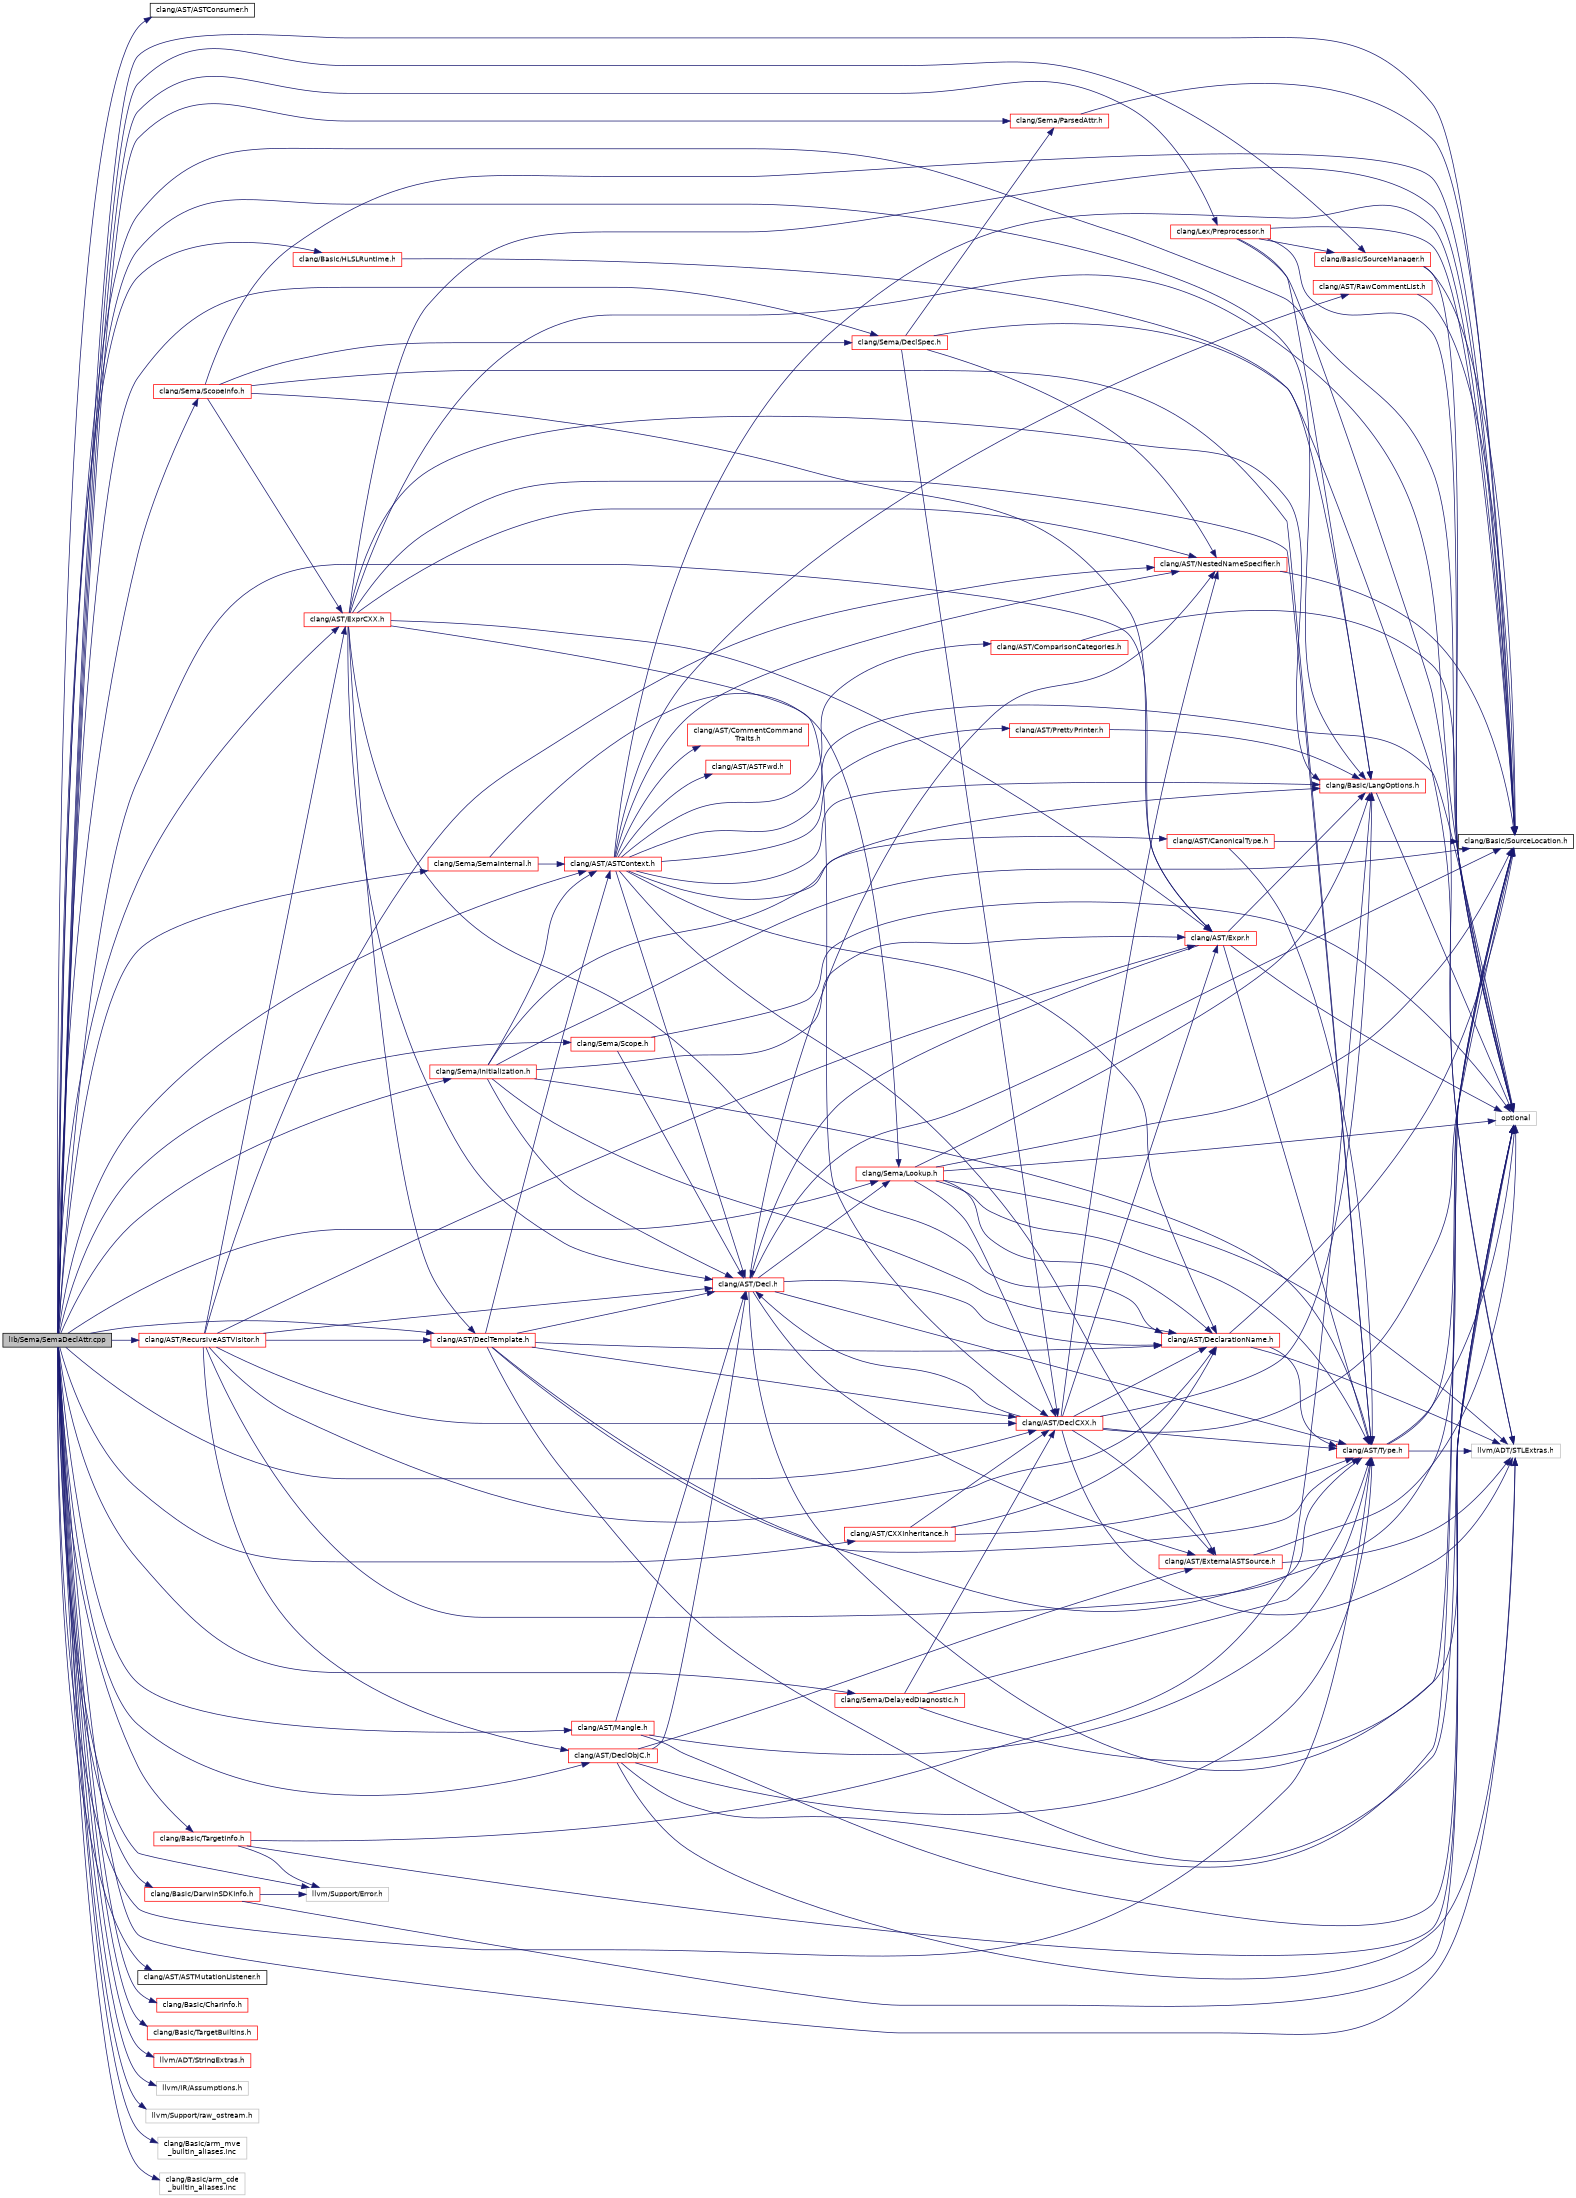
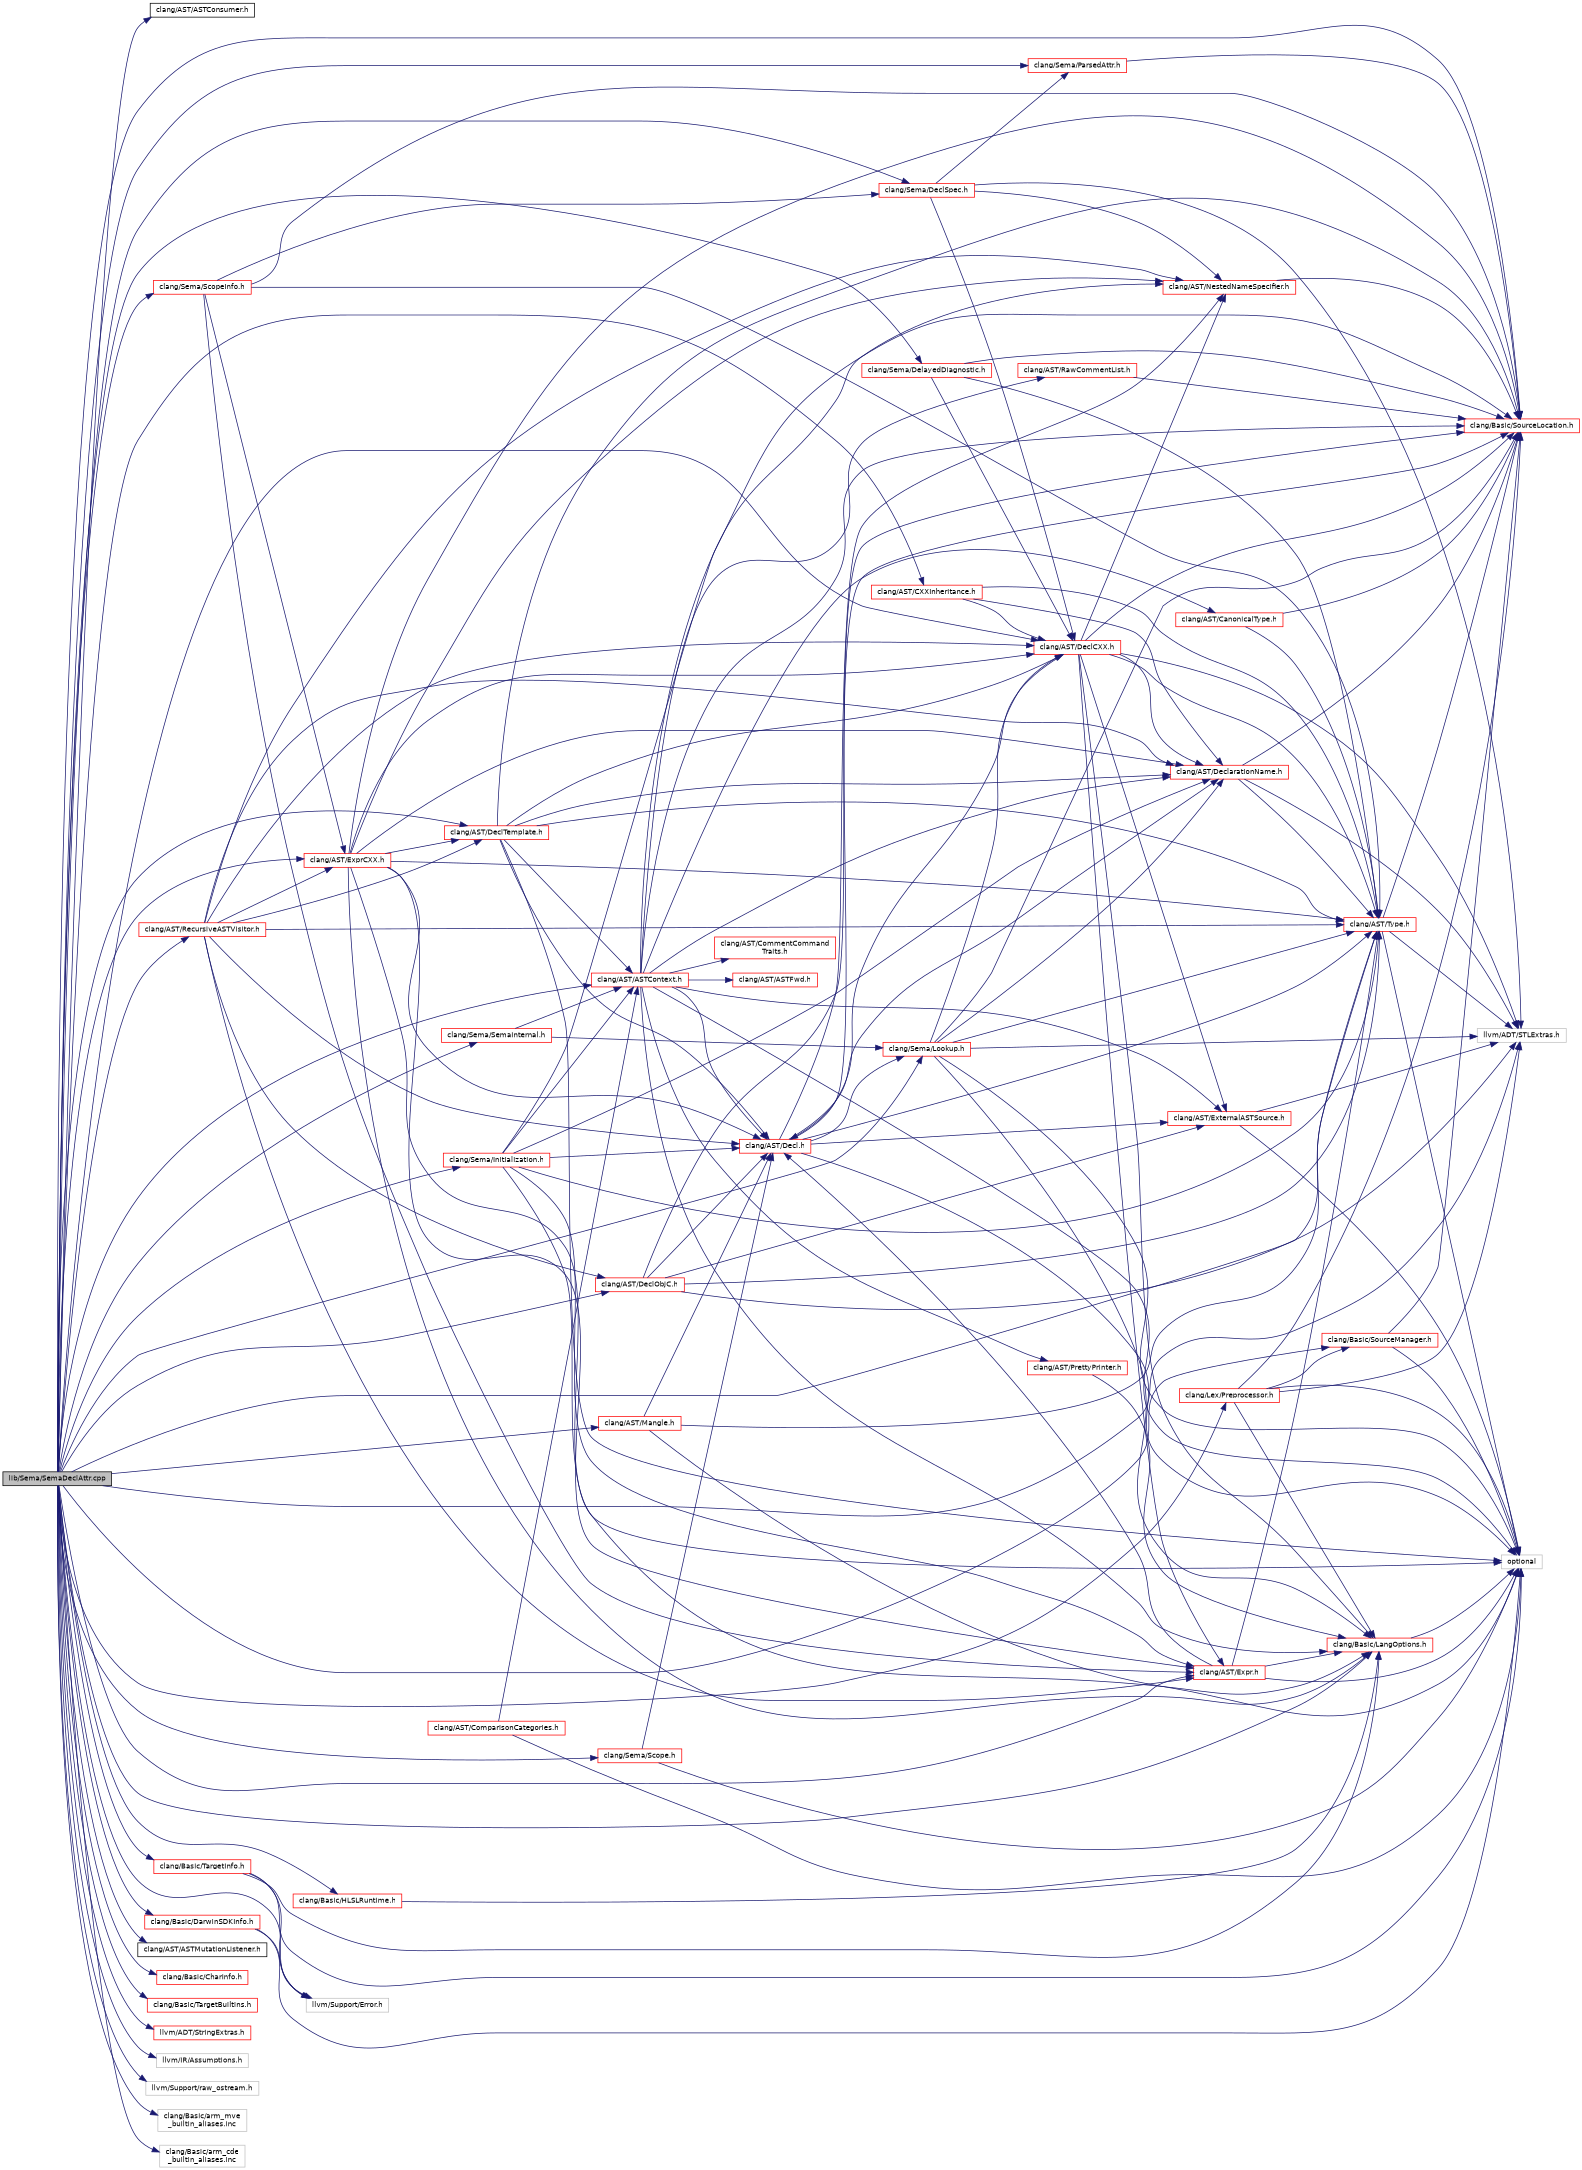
  digraph {
    rankdir=LR
    node [color=red fontname=Helvetica fontsize=10 shape=record]
    edge [color=midnightblue fontname=Helvetica fontsize=10 labelfontname=Helvetica labelfontsize=10 style=solid]
    n1 [color=black fillcolor=grey75 fontcolor=black height=0.2 label="lib/Sema/SemaDeclAttr.cpp" style=filled width=0.4]
    n2 [color=black height=0.2 label="clang/AST/ASTConsumer.h" width=0.4]
    n3 [height=0.2 label="clang/AST/ASTContext.h" width=0.4]
    n4 [height=0.2 label="clang/AST/Type.h" width=0.4]
-   n5 [color=black height=0.2 label="clang/Basic/SourceLocation.h" width=0.4]
+   n5 [height=0.2 label="clang/Basic/SourceLocation.h" width=0.4]
    n6 [color=grey75 height=0.2 label=optional width=0.4]
    n7 [color=grey75 height=0.2 label="llvm/ADT/STLExtras.h" width=0.4]
    n8 [height=0.2 label="clang/Basic/LangOptions.h" width=0.4]
    n9 [color=black height=0.2 label="clang/AST/ASTMutationListener.h" width=0.4]
    n10 [height=0.2 label="clang/AST/CXXInheritance.h" width=0.4]
    n11 [height=0.2 label="clang/AST/DeclCXX.h" width=0.4]
    n12 [height=0.2 label="clang/AST/Expr.h" width=0.4]
    n13 [height=0.2 label="clang/Basic/CharInfo.h" width=0.4]
    n14 [height=0.2 label="clang/AST/DeclObjC.h" width=0.4]
    n15 [height=0.2 label="clang/AST/DeclTemplate.h" width=0.4]
    n16 [height=0.2 label="clang/AST/ExprCXX.h" width=0.4]
    n17 [height=0.2 label="clang/AST/Mangle.h" width=0.4]
    n18 [height=0.2 label="clang/AST/RecursiveASTVisitor.h" width=0.4]
    n19 [height=0.2 label="clang/Basic/DarwinSDKInfo.h" width=0.4]
    n20 [color=grey75 height=0.2 label="llvm/Support/Error.h" width=0.4]
    n21 [height=0.2 label="clang/Basic/HLSLRuntime.h" width=0.4]
    n22 [height=0.2 label="clang/Basic/SourceManager.h" width=0.4]
    n23 [height=0.2 label="clang/Basic/TargetBuiltins.h" width=0.4]
    n24 [height=0.2 label="clang/Basic/TargetInfo.h" width=0.4]
    n25 [height=0.2 label="clang/Lex/Preprocessor.h" width=0.4]
    n26 [height=0.2 label="clang/Sema/DeclSpec.h" width=0.4]
    n27 [height=0.2 label="clang/Sema/ParsedAttr.h" width=0.4]
    n28 [height=0.2 label="clang/Sema/DelayedDiagnostic.h" width=0.4]
    n29 [height=0.2 label="clang/Sema/Initialization.h" width=0.4]
    n30 [height=0.2 label="clang/Sema/Lookup.h" width=0.4]
    n31 [height=0.2 label="clang/Sema/Scope.h" width=0.4]
    n32 [height=0.2 label="clang/Sema/ScopeInfo.h" width=0.4]
    n33 [height=0.2 label="clang/Sema/SemaInternal.h" width=0.4]
    n34 [height=0.2 label="llvm/ADT/StringExtras.h" width=0.4]
    n35 [color=grey75 height=0.2 label="llvm/IR/Assumptions.h" width=0.4]
    n36 [color=grey75 height=0.2 label="llvm/Support/raw_ostream.h" width=0.4]
    n37 [color=grey75 height=0.2 label="clang/Basic/arm_mve\l_builtin_aliases.inc" width=0.4]
    n38 [color=grey75 height=0.2 label="clang/Basic/arm_cde\l_builtin_aliases.inc" width=0.4]
    n39 [height=0.2 label="clang/AST/ASTFwd.h" width=0.4]
    n40 [height=0.2 label="clang/AST/CanonicalType.h" width=0.4]
    n41 [height=0.2 label="clang/AST/NestedNameSpecifier.h" width=0.4]
    n42 [height=0.2 label="clang/AST/CommentCommand\lTraits.h" width=0.4]
    n43 [height=0.2 label="clang/AST/ComparisonCategories.h" width=0.4]
    n44 [height=0.2 label="clang/AST/Decl.h" width=0.4]
    n45 [height=0.2 label="clang/AST/DeclarationName.h" width=0.4]
    n46 [height=0.2 label="clang/AST/ExternalASTSource.h" width=0.4]
    n47 [height=0.2 label="clang/AST/PrettyPrinter.h" width=0.4]
    n48 [height=0.2 label="clang/AST/RawCommentList.h" width=0.4]
    n1 -> n2
    n1 -> n3
    n1 -> n4
    n1 -> n5
-   n1 -> n6
    n1 -> n7
    n1 -> n8
    n1 -> n9
    n1 -> n10
    n1 -> n11
    n1 -> n12
    n1 -> n13
    n1 -> n14
    n1 -> n15
    n1 -> n16
    n1 -> n17
    n1 -> n18
    n1 -> n19
    n1 -> n20
    n1 -> n21
    n1 -> n22
    n1 -> n23
    n1 -> n24
    n1 -> n25
    n1 -> n26
    n1 -> n27
    n1 -> n28
    n1 -> n29
    n1 -> n30
    n1 -> n31
    n1 -> n32
    n1 -> n33
    n1 -> n34
    n1 -> n35
    n1 -> n36
    n1 -> n37
    n1 -> n38
    n3 -> n5
    n3 -> n6
    n3 -> n8
    n3 -> n39
    n3 -> n40
    n3 -> n41
    n3 -> n42
-   n3 -> n43
+   n43 -> n3
    n3 -> n44
    n3 -> n45
    n3 -> n46
    n3 -> n47
    n3 -> n48
    n4 -> n5
    n4 -> n6
    n4 -> n7
    n8 -> n6
    n10 -> n4
    n10 -> n11
    n10 -> n45
    n11 -> n4
    n11 -> n5
    n11 -> n7
    n11 -> n8
    n11 -> n12
    n11 -> n41
    n11 -> n44
    n11 -> n45
    n11 -> n46
    n12 -> n4
    n12 -> n6
    n12 -> n8
    n12 -> n44
    n14 -> n4
    n14 -> n5
    n14 -> n7
    n14 -> n44
    n14 -> n46
    n15 -> n3
    n15 -> n4
    n15 -> n5
    n15 -> n6
    n15 -> n11
    n15 -> n44
    n15 -> n45
    n16 -> n4
    n16 -> n5
    n16 -> n6
    n16 -> n8
    n16 -> n11
    n16 -> n12
    n16 -> n15
    n16 -> n41
    n16 -> n44
    n16 -> n45
    n17 -> n4
    n17 -> n6
    n17 -> n44
    n18 -> n4
    n18 -> n11
    n18 -> n12
    n18 -> n14
    n18 -> n15
    n18 -> n16
    n18 -> n41
    n18 -> n44
    n18 -> n45
    n19 -> n6
    n19 -> n20
    n21 -> n8
    n22 -> n5
    n22 -> n6
    n24 -> n6
    n24 -> n8
    n24 -> n20
    n25 -> n5
    n25 -> n6
    n25 -> n7
    n25 -> n8
    n25 -> n22
    n26 -> n7
    n26 -> n11
    n26 -> n27
    n26 -> n41
    n27 -> n5
    n28 -> n4
    n28 -> n5
    n28 -> n11
    n29 -> n3
    n29 -> n4
    n29 -> n5
    n29 -> n8
    n29 -> n12
    n29 -> n44
    n29 -> n45
    n30 -> n4
    n30 -> n5
    n30 -> n6
    n30 -> n7
    n30 -> n8
    n30 -> n11
    n30 -> n45
    n31 -> n6
    n31 -> n44
    n32 -> n4
    n32 -> n5
    n32 -> n12
    n32 -> n16
    n32 -> n26
    n33 -> n3
    n33 -> n30
    n40 -> n4
    n40 -> n5
    n41 -> n5
    n43 -> n6
    n44 -> n4
    n44 -> n5
    n44 -> n6
    n44 -> n30
    n44 -> n41
    n44 -> n45
    n44 -> n46
    n45 -> n4
    n45 -> n5
    n45 -> n7
    n46 -> n6
    n46 -> n7
    n47 -> n8
    n48 -> n5
  }
